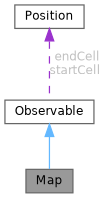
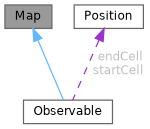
  digraph {
    node [color=gray40 fillcolor=white fontname=Helvetica fontsize=10 shape=box style=filled]
    edge [dir=back fontname=Helvetica fontsize=10 labelfontname=Helvetica labelfontsize=10]
    n1 [fillcolor=grey60 fontcolor=black height=0.2 label=Map width=0.4]
    n2 [height=0.2 label=Observable width=0.4]
    n3 [height=0.2 label=Position width=0.4]
-   n2 -> n1 [color=steelblue1 style=solid]
+   n1 -> n2 [color=steelblue1 style=solid]
    n3 -> n2 [color=darkorchid3 fontcolor=grey label=" endCell\nstartCell" style=dashed]
  }
